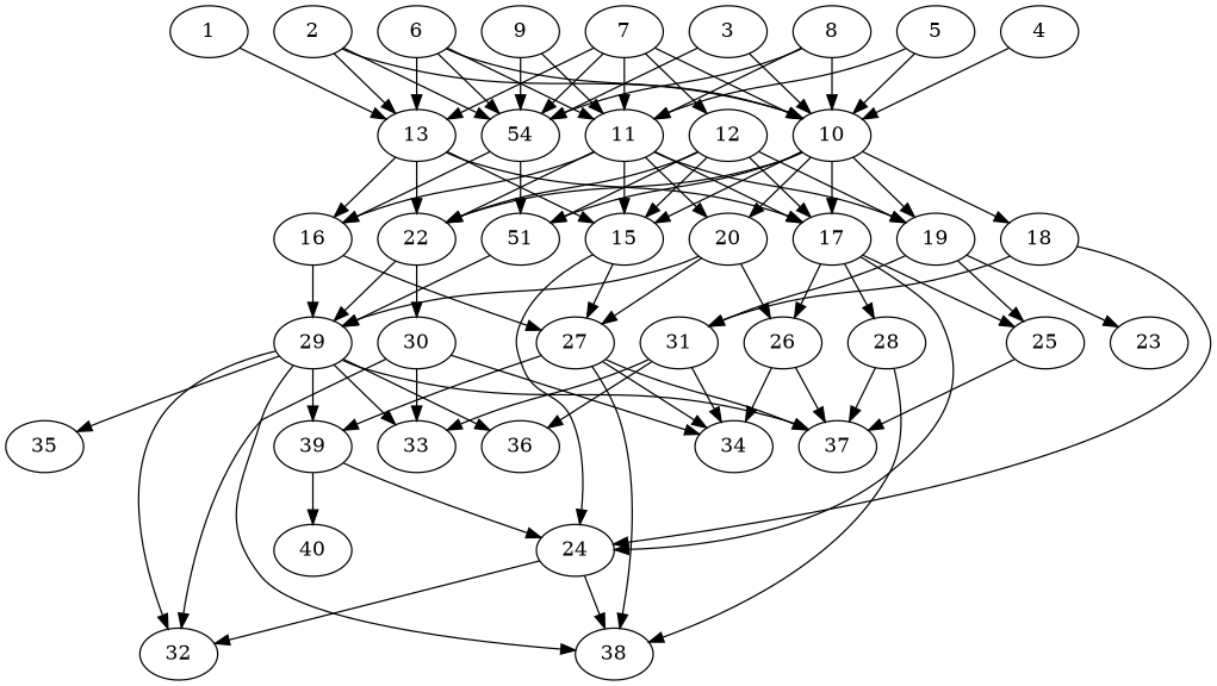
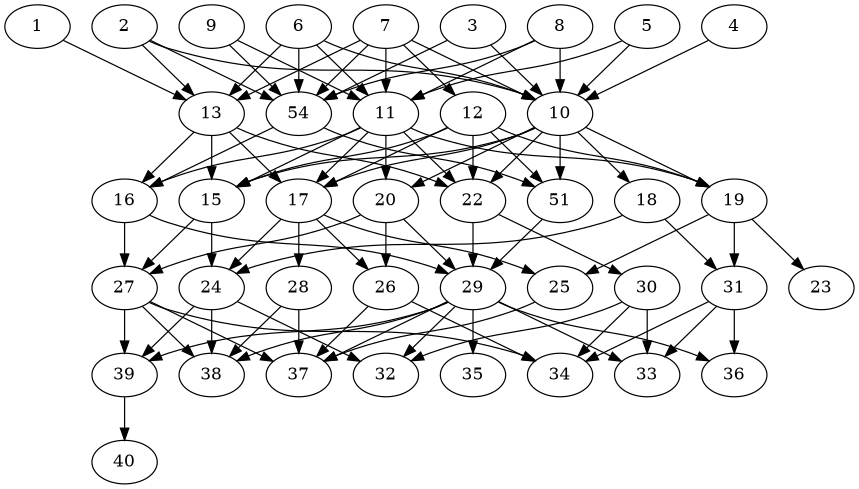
  digraph {
    node [alpha=0.04]
    1 [alpha=0.08 expect_size=50808832]
    13 [alpha=0.09 expect_size=7150592]
    15 [alpha=0.18 expect_size=40485888]
    17 [alpha=0.19 expect_size=46723072]
    22 [alpha=0.06 expect_size=21187584]
    16 [alpha=0.15 expect_size=36975616]
    24 [alpha=0.18 expect_size=47832064]
    27 [alpha=0.10 expect_size=11430912]
    25 [alpha=0.09 expect_size=27608064]
    26 [alpha=0.06 expect_size=22370304]
    28 [alpha=0.00 expect_size=9752576]
    29 [alpha=0.13 expect_size=30706688]
    30 [alpha=0.20 expect_size=8630272]
    2 [alpha=0.01 expect_size=47205376]
    10 [alpha=0.07 expect_size=35937280]
    n16 [alpha=0.11 expect_size=8152064 label=54]
    18 [alpha=0.09 expect_size=9240576]
    19 [alpha=0.11 expect_size=48003072]
    20 [expect_size=44808192]
    n20 [alpha=0.16 expect_size=14615552 label=51]
    31 [alpha=0.18 expect_size=17346560]
    23 [alpha=0.08 expect_size=25749504]
    3 [alpha=0.00 expect_size=33832960]
    4 [alpha=0.14 expect_size=23115776]
    5 [alpha=0.19 expect_size=7635968]
    11 [alpha=0.03 expect_size=33945600]
    6 [expect_size=18424832]
    7 [expect_size=24867840]
    12 [alpha=0.02 expect_size=51838976]
    8 [alpha=0.16 expect_size=16699392]
    9 [alpha=0.19 expect_size=14203904]
    32 [alpha=0.17 expect_size=8047616]
    38 [alpha=0.15 expect_size=51057664]
    39 [alpha=0.01 expect_size=51104768]
    37 [alpha=0.07 expect_size=26524672]
    34 [alpha=0.16 expect_size=42704896]
    33 [alpha=0.16 expect_size=22699008]
    36 [alpha=0.00 expect_size=13237248]
    35 [alpha=0.12 expect_size=38753280]
    40 [expect_size=35628032]
    1 -> 13
    13 -> 15
    13 -> 17
    13 -> 22
    13 -> 16
    15 -> 24
    15 -> 27
    17 -> 24
    17 -> 25
    17 -> 26
    17 -> 28
    22 -> 29
    22 -> 30
    16 -> 27
    16 -> 29
    24 -> 32
    24 -> 38
-   39 -> 24
+   24 -> 39
    27 -> 38
    27 -> 39
    27 -> 37
    27 -> 34
    25 -> 37
    26 -> 37
    26 -> 34
    28 -> 38
    28 -> 37
    29 -> 32
    29 -> 38
    29 -> 39
    29 -> 37
    29 -> 33
    29 -> 36
    29 -> 35
    30 -> 32
    30 -> 34
    30 -> 33
    2 -> 13
    2 -> 10
    2 -> n16
    10 -> 15
    10 -> 17
    10 -> 22
    10 -> 18
    10 -> 19
    10 -> 20
    10 -> n20
    n16 -> 16
    n16 -> n20
    18 -> 24
    18 -> 31
    19 -> 25
    19 -> 31
    19 -> 23
    20 -> 27
    20 -> 26
    20 -> 29
    n20 -> 29
    31 -> 34
    31 -> 33
    31 -> 36
    3 -> 10
    3 -> n16
    4 -> 10
    5 -> 10
    5 -> 11
    11 -> 15
    11 -> 17
    11 -> 22
    11 -> 16
    11 -> 19
    11 -> 20
    6 -> 13
    6 -> 10
    6 -> n16
    6 -> 11
    7 -> 13
    7 -> 10
    7 -> n16
    7 -> 11
    7 -> 12
    12 -> 15
    12 -> 17
    12 -> 22
    12 -> 19
    12 -> n20
    8 -> 10
    8 -> n16
    8 -> 11
    9 -> n16
    9 -> 11
    39 -> 40
  }
